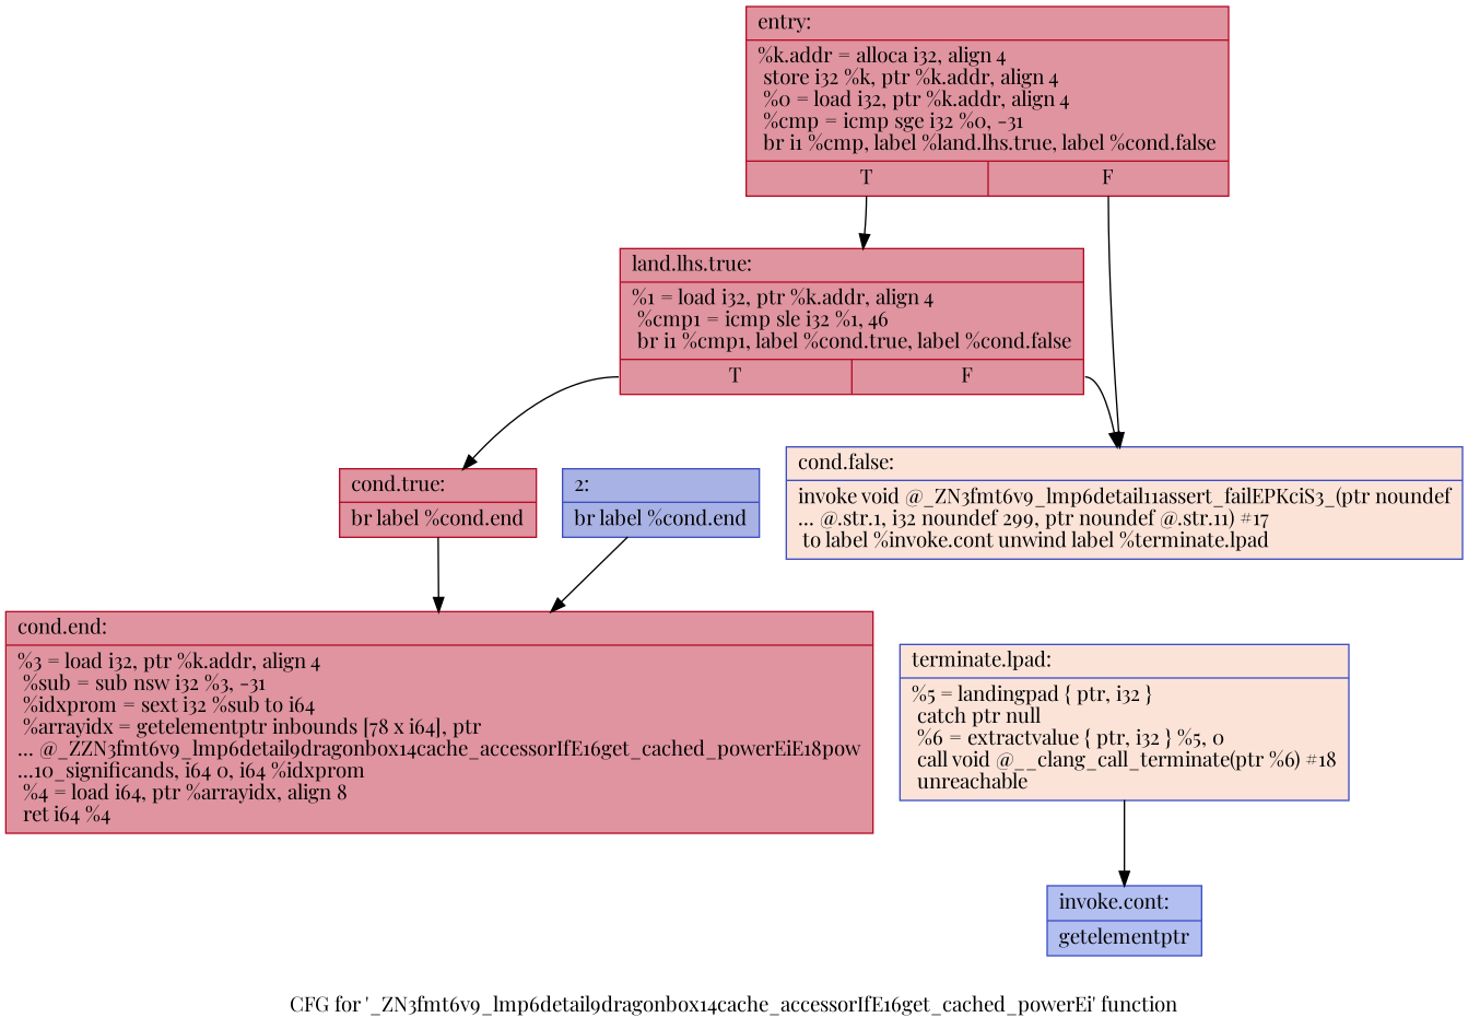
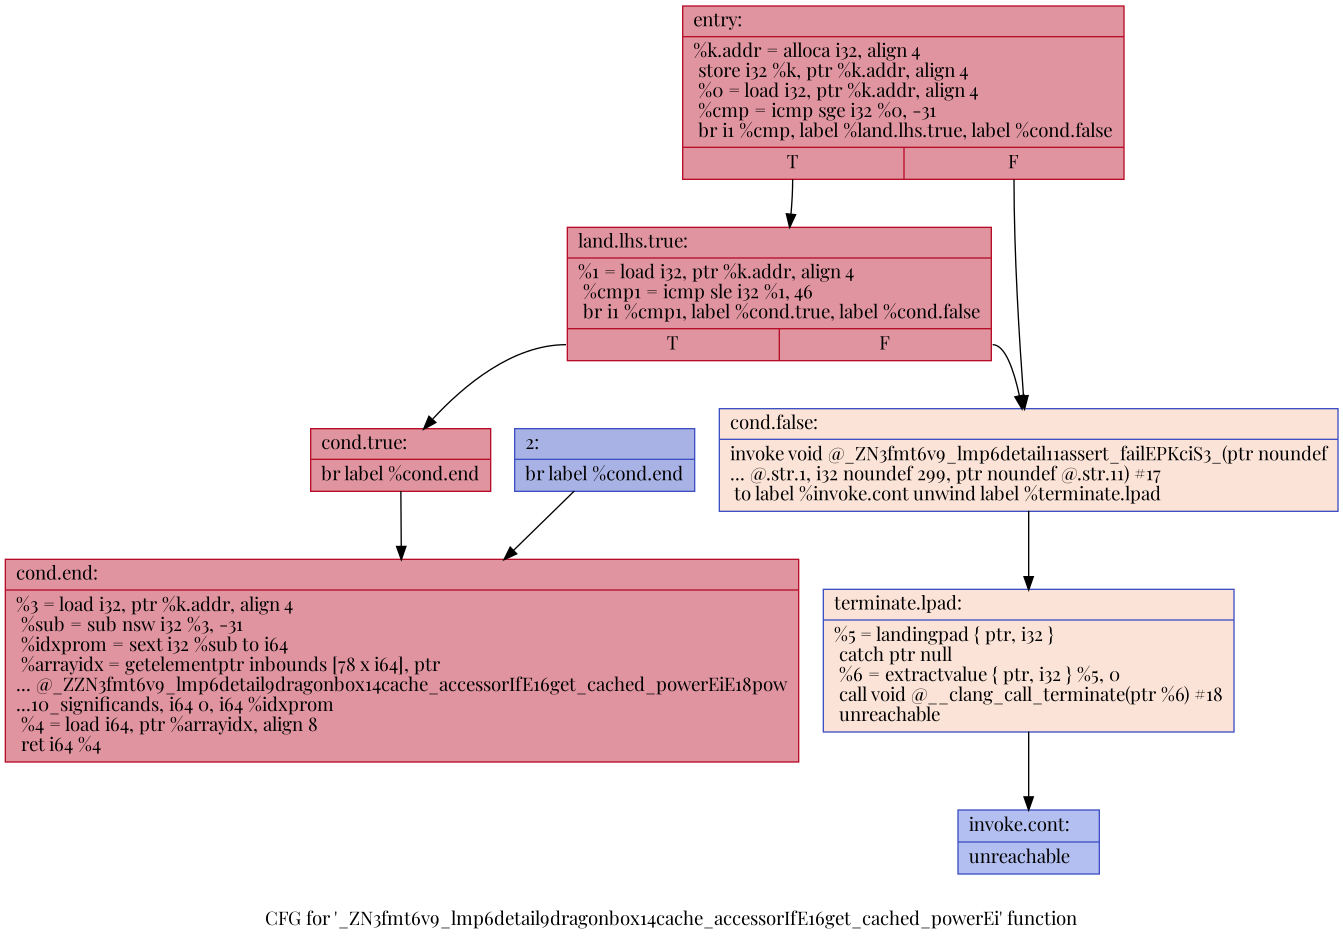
  digraph {
    fontname="Playfair Display"
    label="CFG for '_ZN3fmt6v9_lmp6detail9dragonbox14cache_accessorIfE16get_cached_powerEi' function"
    node [color="#b70d28ff" fillcolor="#b70d2870" fontname="Playfair Display" shape=record style=filled]
    edge [fontname="Playfair Display"]
    n1 [label="{entry:\l|  %k.addr = alloca i32, align 4\l  store i32 %k, ptr %k.addr, align 4\l  %0 = load i32, ptr %k.addr, align 4\l  %cmp = icmp sge i32 %0, -31\l  br i1 %cmp, label %land.lhs.true, label %cond.false\l|{<s0>T|<s1>F}}"]
    n2 [label="{land.lhs.true:\l|  %1 = load i32, ptr %k.addr, align 4\l  %cmp1 = icmp sle i32 %1, 46\l  br i1 %cmp1, label %cond.true, label %cond.false\l|{<s0>T|<s1>F}}"]
    n3 [color="#3d50c3ff" fillcolor="#f6bfa670" label="{cond.false:\l|  invoke void @_ZN3fmt6v9_lmp6detail11assert_failEPKciS3_(ptr noundef\l... @.str.1, i32 noundef 299, ptr noundef @.str.11) #17\l          to label %invoke.cont unwind label %terminate.lpad\l}"]
    n4 [label="{cond.true:\l|  br label %cond.end\l}"]
    n5 [color="#3d50c3ff" fillcolor="#f6bfa670" label="{terminate.lpad:\l|  %5 = landingpad \{ ptr, i32 \}\l          catch ptr null\l  %6 = extractvalue \{ ptr, i32 \} %5, 0\l  call void @__clang_call_terminate(ptr %6) #18\l  unreachable\l}"]
    n6 [label="{cond.end:\l|  %3 = load i32, ptr %k.addr, align 4\l  %sub = sub nsw i32 %3, -31\l  %idxprom = sext i32 %sub to i64\l  %arrayidx = getelementptr inbounds [78 x i64], ptr\l... @_ZZN3fmt6v9_lmp6detail9dragonbox14cache_accessorIfE16get_cached_powerEiE18pow\l...10_significands, i64 0, i64 %idxprom\l  %4 = load i64, ptr %arrayidx, align 8\l  ret i64 %4\l}"]
-   n7 [color="#3d50c3ff" fillcolor="#536edd70" label="{invoke.cont:\l|  getelementptr\l}"]
+   n7 [color="#3d50c3ff" fillcolor="#536edd70" label="{invoke.cont:\l|  unreachable\l}"]
    n8 [color="#3d50c3ff" fillcolor="#3d50c370" label="{2:\l|  br label %cond.end\l}"]
    n1 -> n2 [tailport=s0]
    n1 -> n3 [tailport=s1]
    n2 -> n3 [tailport=s1]
    n2 -> n4 [tailport=s0]
+   n3 -> n5
    n4 -> n6
    n5 -> n7
    n8 -> n6
  }
